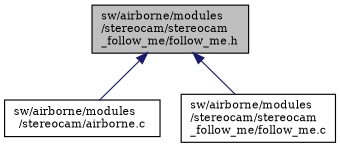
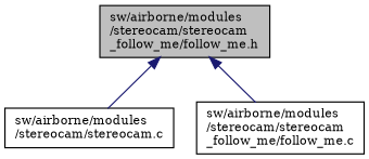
  digraph {
    fontname="DejaVu Serif"
    node [color=black fillcolor=white fontname="DejaVu Serif" fontsize=10 shape=record style=filled]
    edge [color=midnightblue dir=back fontname="DejaVu Serif" fontsize=10 labelfontname=FreeSans labelfontsize=10 style=solid]
    n1 [fillcolor=grey75 fontcolor=black height=0.2 label="sw/airborne/modules\l/stereocam/stereocam\l_follow_me/follow_me.h" width=0.4]
-   n2 [height=0.2 label="sw/airborne/modules\l/stereocam/airborne.c" width=0.4]
+   n2 [height=0.2 label="sw/airborne/modules\l/stereocam/stereocam.c" width=0.4]
    n3 [height=0.2 label="sw/airborne/modules\l/stereocam/stereocam\l_follow_me/follow_me.c" width=0.4]
    n1 -> n2
    n1 -> n3
  }
